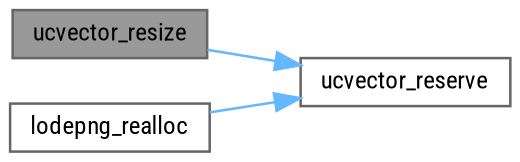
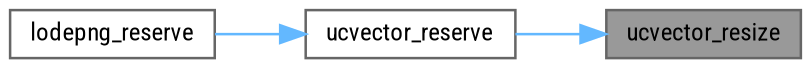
  digraph {
    fontname="Roboto Condensed"
    rankdir=LR
    node [color=grey40 fillcolor=white fontname="Roboto Condensed" fontsize=10 shape=box style=filled]
    edge [color=steelblue1 fontname="Roboto Condensed" fontsize=10 labelfontname=Helvetica labelfontsize=10 style=solid]
    n1 [color=gray40 fillcolor=grey60 fontcolor=black height=0.2 label=ucvector_resize width=0.4]
    n2 [height=0.2 label=ucvector_reserve width=0.4]
-   n3 [height=0.2 label=lodepng_realloc width=0.4]
-   n1 -> n2
+   n3 [height=0.2 label=lodepng_reserve width=0.4]
+   n2 -> n1
    n3 -> n2
  }
